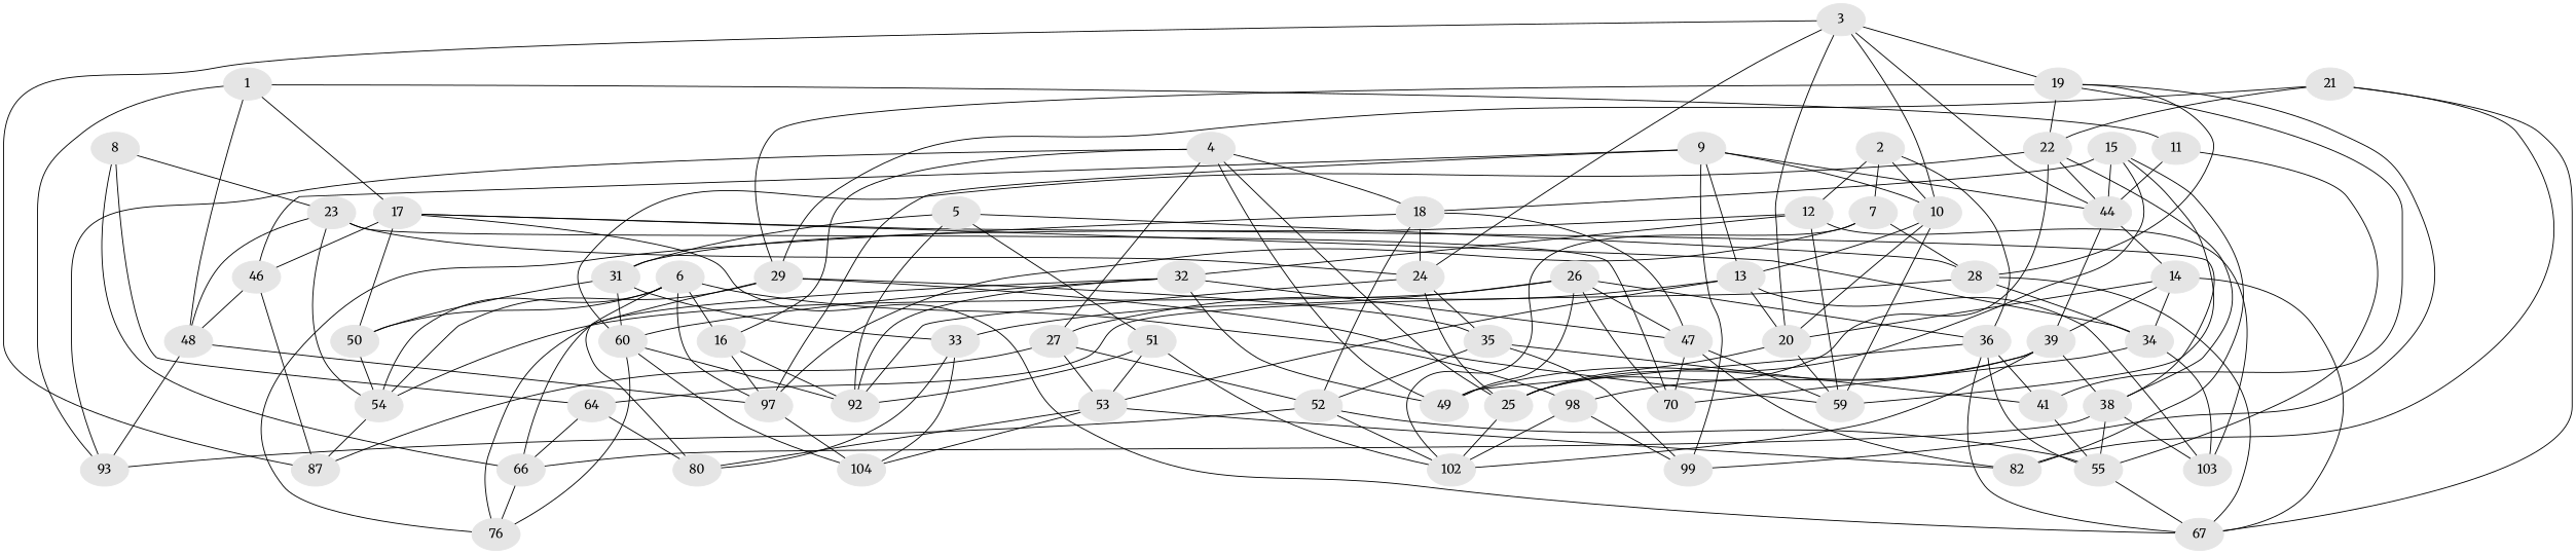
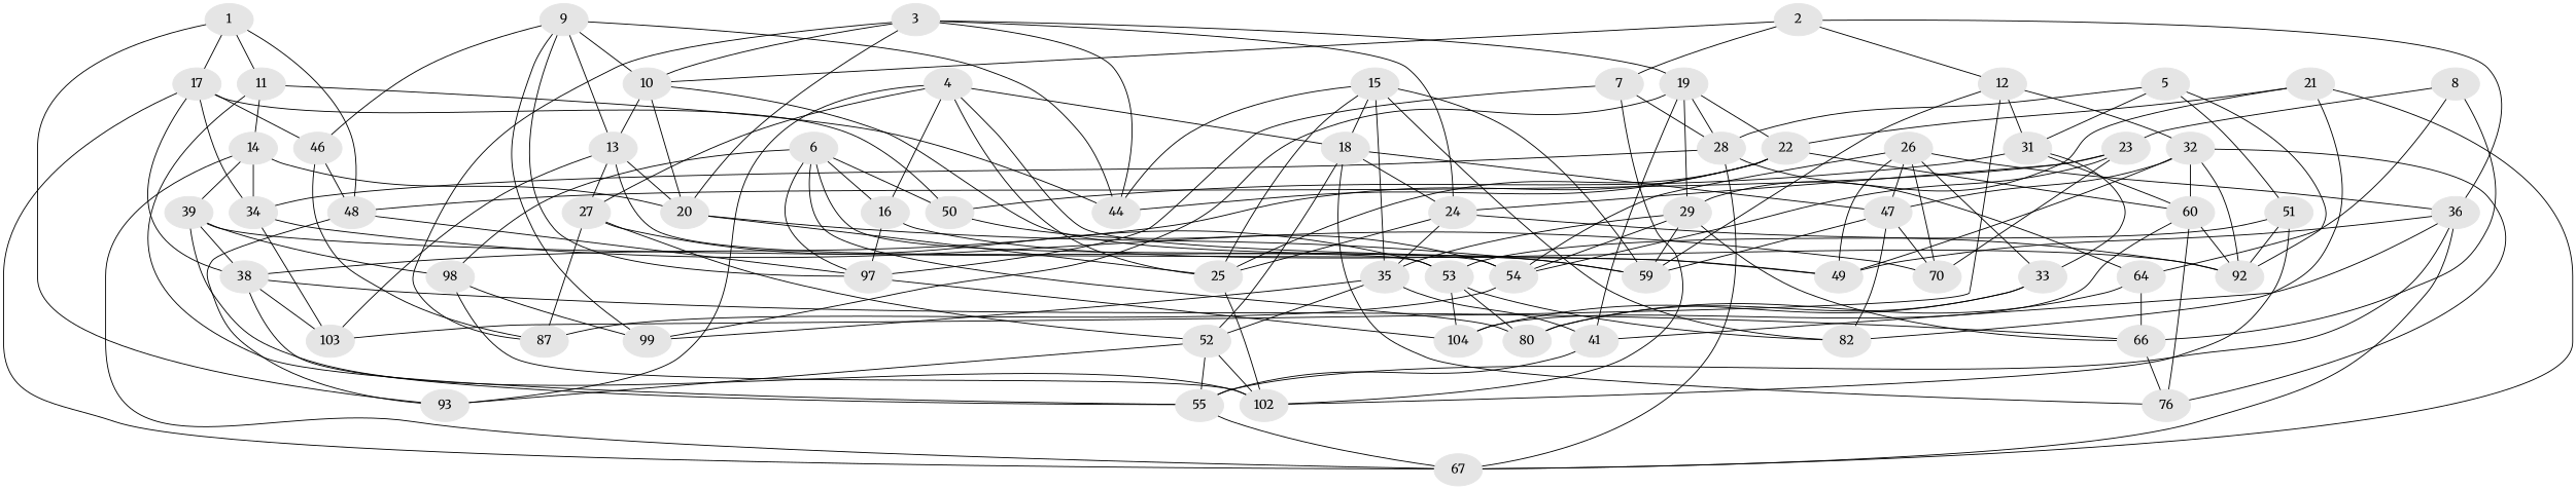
  graph {
    fontname=Merriweather
    node [color=gray90 fontname=Merriweather style=filled]
    edge [fontname=Merriweather]
    1 [super="+62"]
    11
    17 [super="+71"]
    48 [super="+96"]
    93
    44 [super="+91"]
    14 [super="+83"]
    55 [super="+61"]
    50
    46
    34 [super="+94"]
    67 [super="+107"]
    38 [super="+72"]
    27 [super="+90"]
    87
    53 [super="+89"]
    52 [super="+100"]
    97 [super="+109"]
    2
    7
    10 [super="+88"]
    12 [super="+84"]
    36 [super="+86"]
    28 [super="+68"]
    102 [super="+106"]
    20 [super="+43"]
    13 [super="+78"]
    59 [super="+69"]
    31 [super="+63"]
    32 [super="+37"]
    103
    49 [super="+110"]
    41
    3 [super="+56"]
    19 [super="+65"]
    24 [super="+75"]
    99
    22 [super="+79"]
    29 [super="+42"]
    25 [super="+74"]
    92 [super="+105"]
    35 [super="+40"]
    4 [super="+45"]
    16
    18 [super="+81"]
    47 [super="+73"]
    76
    64
    5
    51
    60 [super="+111"]
    33
    6 [super="+101"]
    54 [super="+108"]
    80
    98
    104
    23 [super="+85"]
    70
    8
    66 [super="+77"]
    9 [super="+95"]
    n63 [label=39 super="+58"]
    82
    15 [super="+39"]
    21
    26 [super="+57"]
    1 -- 11
    1 -- 17
    1 -- 48
    1 -- 93
    11 -- 44
-   44 -- 14
+   11 -- 14
    11 -- 55
    17 -- 50
    17 -- 46
    17 -- 34
    17 -- 67
    17 -- 38
    48 -- 93
    48 -- 97
    14 -- 34 [weight=2]
    14 -- 67
    14 -- 20
    14 -- n63
    55 -- 67
    50 -- 54
    46 -- 48
    46 -- 87
    34 -- 103
    34 -- 70
    38 -- 55
    38 -- 103
    38 -- 66
    27 -- 87
    27 -- 53
    27 -- 52
    53 -- 80
    53 -- 104
    53 -- 82
    52 -- 93
    52 -- 55
    52 -- 102
    97 -- 104
    2 -- 7
    2 -- 10
    2 -- 12
    2 -- 36
    7 -- 97
    7 -- 28
    7 -- 102
    10 -- 20
    10 -- 13
    10 -- 59
    12 -- 59
    12 -- 31 [weight=2]
    12 -- 32
    12 -- 103
    36 -- 55
    36 -- 67
    36 -- 49
    36 -- 41
    28 -- 34
    28 -- 67
    28 -- 64
    20 -- 59
    20 -- 25
    13 -- 27
    13 -- 53
    13 -- 20
    13 -- 103
    31 -- 50
    31 -- 60
    31 -- 33
    32 -- 49
    32 -- 92
    32 -- 47
    32 -- 76
    32 -- 60
    41 -- 55
    3 -- 44
    3 -- 87
    3 -- 10
    3 -- 20
    3 -- 19
    3 -- 24
    19 -- 28
    19 -- 41
    19 -- 99
    19 -- 22
    19 -- 29
    24 -- 25
    24 -- 92
    24 -- 35
    22 -- 44
    22 -- 38
    22 -- 25
    22 -- 60
    29 -- 59
    29 -- 35
    29 -- 54
    29 -- 66
    25 -- 102
    35 -- 52
    35 -- 41
    35 -- 99
    4 -- 93
    4 -- 27 [weight=2]
    4 -- 49 [weight=2]
    4 -- 25
    4 -- 16
    4 -- 18
    16 -- 97
    16 -- 92
    18 -- 52
    18 -- 24
    18 -- 47
    18 -- 76
    47 -- 59
    47 -- 70
    47 -- 82
    64 -- 80
    64 -- 66
    5 -- 28
    5 -- 31
    5 -- 92
    5 -- 51
    51 -- 53
    51 -- 102
    51 -- 92
    60 -- 92
    60 -- 76
    60 -- 104
    33 -- 80
    33 -- 104
    6 -- 50
    6 -- 97
    6 -- 16
    6 -- 54
    6 -- 80
    6 -- 98
    54 -- 87
    98 -- 102
    98 -- 99
    23 -- 48 [weight=2]
    23 -- 24
    23 -- 54
    23 -- 70
    8 -- 64
    8 -- 23
    8 -- 66 [weight=2]
    66 -- 76
    9 -- 44
    9 -- 46
    9 -- 97
    9 -- 10
    9 -- 13
    9 -- 99
-   n63 -- 44
    n63 -- 38
    n63 -- 102
    n63 -- 49
    n63 -- 98
    15 -- 44
    15 -- 59
    15 -- 25
+   15 -- 35
    15 -- 18
    15 -- 82
    21 -- 67
    21 -- 22
    21 -- 29
    21 -- 82
    26 -- 36
    26 -- 49
    26 -- 47
    26 -- 33
    26 -- 54
    26 -- 70
  }
